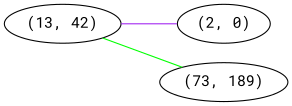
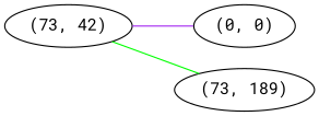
  graph {
    fontname="Roboto Mono"
    rankdir=LR
    node [fontname="Roboto Mono"]
    edge [fontname="Roboto Mono"]
-   "(73, 42)" [label="(13, 42)"]
-   "(0, 0)" [label="(2, 0)"]
+   "(73, 42)"
+   "(0, 0)"
    n3 [label="(73, 189)"]
    "(73, 42)" -- "(0, 0)" [color=purple weight=4]
    "(73, 42)" -- n3 [color=green weight=2]
  }
